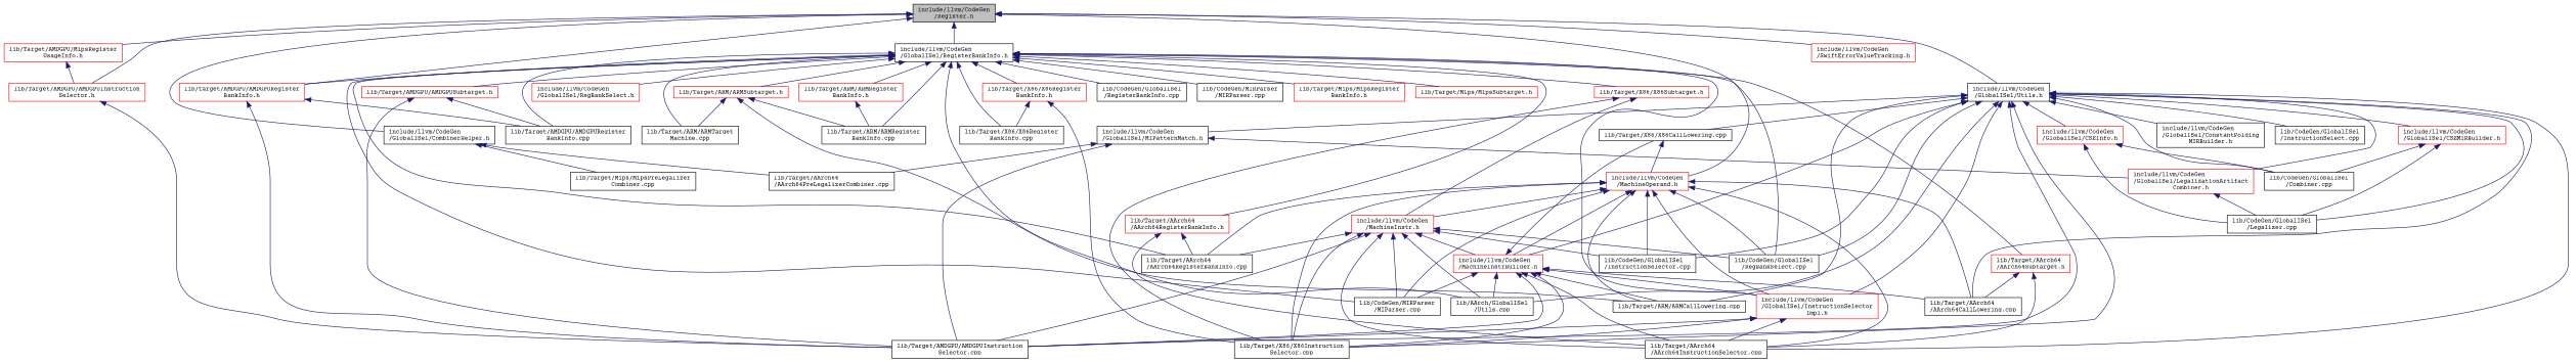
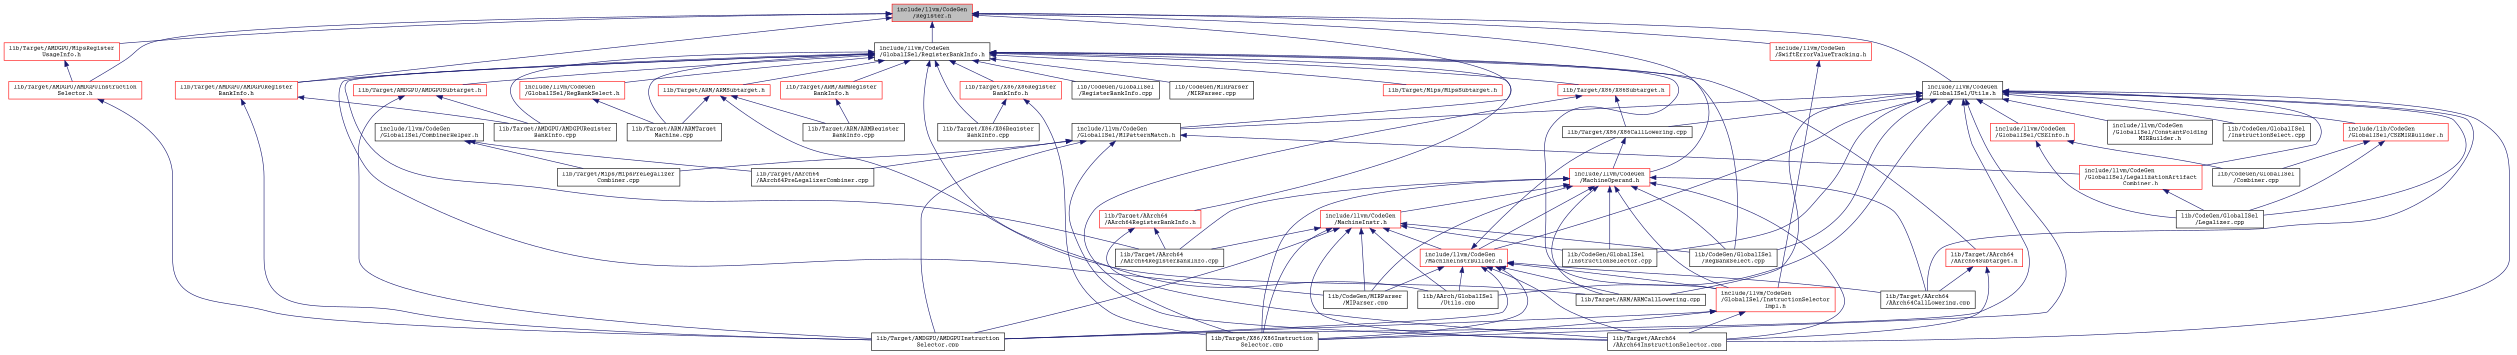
  digraph {
    fontname="Courier Prime"
    node [color=black fontname="Courier Prime" fontsize=10 shape=box]
    edge [color=midnightblue dir=back fontname="Courier Prime" fontsize=10 labelfontname=Helvetica labelfontsize=10 style=solid]
-   n1 [fillcolor=grey75 fontcolor=black height=0.2 label="include/llvm/CodeGen\l/Register.h" style=filled width=0.4]
+   n1 [color=red fillcolor=grey75 fontcolor=black height=0.2 label="include/llvm/CodeGen\l/Register.h" style=filled width=0.4]
    n2 [height=0.2 label="include/llvm/CodeGen\l/GlobalISel/CombinerHelper.h" width=0.4]
    n3 [height=0.2 label="include/llvm/CodeGen\l/GlobalISel/RegisterBankInfo.h" width=0.4]
    n4 [color=red height=0.2 label="lib/Target/AMDGPU/AMDGPURegister\lBankInfo.h" width=0.4]
    n5 [height=0.2 label="include/llvm/CodeGen\l/GlobalISel/Utils.h" width=0.4]
    n6 [color=red height=0.2 label="include/llvm/CodeGen\l/MachineOperand.h" width=0.4]
    n7 [color=red height=0.2 label="include/llvm/CodeGen\l/SwiftErrorValueTracking.h" width=0.4]
    n8 [color=red height=0.2 label="lib/Target/AMDGPU/MipsRegister\lUsageInfo.h" width=0.4]
    n9 [color=red height=0.2 label="lib/Target/AMDGPU/AMDGPUInstruction\lSelector.h" width=0.4]
    n10 [height=0.2 label="lib/Target/AArch64\l/AArch64PreLegalizerCombiner.cpp" width=0.4]
    n11 [height=0.2 label="lib/Target/Mips/MipsPreLegalizer\lCombiner.cpp" width=0.4]
    n12 [color=red height=0.2 label="include/llvm/CodeGen\l/GlobalISel/InstructionSelector\lImpl.h" width=0.4]
    n13 [color=red height=0.2 label="include/llvm/CodeGen\l/GlobalISel/RegBankSelect.h" width=0.4]
    n14 [height=0.2 label="lib/CodeGen/GlobalISel\l/RegBankSelect.cpp" width=0.4]
    n15 [height=0.2 label="lib/Target/ARM/ARMTarget\lMachine.cpp" width=0.4]
    n16 [height=0.2 label="lib/CodeGen/GlobalISel\l/RegisterBankInfo.cpp" width=0.4]
    n17 [height=0.2 label="lib/AArch/GlobalISel\l/Utils.cpp" width=0.4]
    n18 [height=0.2 label="lib/CodeGen/MIRParser\l/MIParser.cpp" width=0.4]
    n19 [height=0.2 label="lib/CodeGen/MIRParser\l/MIRParser.cpp" width=0.4]
    n20 [height=0.2 label="lib/Target/AArch64\l/AArch64RegisterBankInfo.cpp" width=0.4]
    n21 [color=red height=0.2 label="lib/Target/AArch64\l/AArch64RegisterBankInfo.h" width=0.4]
    n22 [color=red height=0.2 label="lib/Target/AArch64\l/AArch64Subtarget.h" width=0.4]
    n23 [height=0.2 label="lib/Target/AMDGPU/AMDGPURegister\lBankInfo.cpp" width=0.4]
    n24 [color=red height=0.2 label="lib/Target/AMDGPU/AMDGPUSubtarget.h" width=0.4]
    n25 [height=0.2 label="lib/Target/ARM/ARMRegister\lBankInfo.cpp" width=0.4]
    n26 [color=red height=0.2 label="lib/Target/ARM/ARMRegister\lBankInfo.h" width=0.4]
    n27 [color=red height=0.2 label="lib/Target/ARM/ARMSubtarget.h" width=0.4]
-   n28 [color=red height=0.2 label="lib/Target/Mips/MipsRegister\lBankInfo.h" width=0.4]
    n29 [color=red height=0.2 label="lib/Target/Mips/MipsSubtarget.h" width=0.4]
    n30 [height=0.2 label="lib/Target/X86/X86Register\lBankInfo.cpp" width=0.4]
    n31 [color=red height=0.2 label="lib/Target/X86/X86Register\lBankInfo.h" width=0.4]
    n32 [color=red height=0.2 label="lib/Target/X86/X86Subtarget.h" width=0.4]
    n33 [height=0.2 label="lib/Target/AMDGPU/AMDGPUInstruction\lSelector.cpp" width=0.4]
    n34 [height=0.2 label="lib/Target/AArch64\l/AArch64InstructionSelector.cpp" width=0.4]
    n35 [height=0.2 label="lib/Target/X86/X86Instruction\lSelector.cpp" width=0.4]
    n36 [height=0.2 label="lib/Target/AArch64\l/AArch64CallLowering.cpp" width=0.4]
    n37 [height=0.2 label="lib/Target/ARM/ARMCallLowering.cpp" width=0.4]
    n38 [height=0.2 label="lib/Target/X86/X86CallLowering.cpp" width=0.4]
    n39 [color=red height=0.2 label="include/llvm/CodeGen\l/GlobalISel/CSEInfo.h" width=0.4]
    n40 [height=0.2 label="lib/CodeGen/GlobalISel\l/Combiner.cpp" width=0.4]
    n41 [height=0.2 label="lib/CodeGen/GlobalISel\l/Legalizer.cpp" width=0.4]
-   n42 [color=red height=0.2 label="include/llvm/CodeGen\l/GlobalISel/CSEMIRBuilder.h" width=0.4]
+   n42 [color=red height=0.2 label="include/lib/CodeGen\l/GlobalISel/CSEMIRBuilder.h" width=0.4]
    n43 [height=0.2 label="include/llvm/CodeGen\l/GlobalISel/ConstantFolding\lMIRBuilder.h" width=0.4]
    n44 [color=red height=0.2 label="include/llvm/CodeGen\l/GlobalISel/LegalizationArtifact\lCombiner.h" width=0.4]
    n45 [height=0.2 label="include/llvm/CodeGen\l/GlobalISel/MIPatternMatch.h" width=0.4]
    n46 [color=red height=0.2 label="include/llvm/CodeGen\l/MachineInstrBuilder.h" width=0.4]
    n47 [height=0.2 label="lib/CodeGen/GlobalISel\l/InstructionSelect.cpp" width=0.4]
    n48 [height=0.2 label="lib/CodeGen/GlobalISel\l/InstructionSelector.cpp" width=0.4]
    n49 [color=red height=0.2 label="include/llvm/CodeGen\l/MachineInstr.h" width=0.4]
-   n1 -> n2
+   n1 -> n45
    n1 -> n3
    n1 -> n4
    n1 -> n5
    n1 -> n6
    n1 -> n7
    n1 -> n8
    n1 -> n9
    n2 -> n10
    n2 -> n11
    n3 -> n4
    n3 -> n12
    n3 -> n13
    n3 -> n14
    n3 -> n15
    n3 -> n16
    n3 -> n17
    n3 -> n18
    n3 -> n19
    n3 -> n20
    n3 -> n21
    n3 -> n22
    n3 -> n23
    n3 -> n24
-   n3 -> n25
    n3 -> n26
    n3 -> n27
-   n3 -> n28
    n3 -> n29
    n3 -> n30
    n3 -> n31
    n3 -> n32
    n4 -> n23
    n4 -> n33
-   n5 -> n12
+   n7 -> n12
    n5 -> n14
    n5 -> n17
    n5 -> n33
    n5 -> n34
    n5 -> n35
    n5 -> n36
    n5 -> n37
    n5 -> n38
    n5 -> n39
-   n5 -> n40
    n5 -> n41
    n5 -> n42
    n5 -> n43
    n5 -> n44
    n5 -> n45
    n5 -> n46
    n5 -> n47
    n5 -> n48
    n6 -> n12
    n6 -> n14
    n6 -> n18
    n6 -> n20
    n6 -> n34
    n6 -> n35
    n6 -> n36
    n6 -> n37
    n6 -> n46
    n6 -> n48
    n6 -> n49
    n8 -> n9
    n9 -> n33
    n12 -> n33
    n12 -> n34
    n12 -> n35
+   n13 -> n15
    n21 -> n20
    n21 -> n34
    n22 -> n34
    n22 -> n36
    n24 -> n23
    n24 -> n33
    n26 -> n25
    n27 -> n15
    n27 -> n25
    n27 -> n37
    n31 -> n30
    n31 -> n35
    n32 -> n35
-   n32 -> n49
+   n32 -> n38
    n38 -> n6
    n39 -> n40
    n39 -> n41
    n42 -> n40
    n42 -> n41
    n44 -> n41
    n45 -> n10
+   n45 -> n11
    n45 -> n33
+   n45 -> n34
    n45 -> n44
    n46 -> n12
    n46 -> n17
    n46 -> n18
    n46 -> n33
    n46 -> n34
    n46 -> n35
    n46 -> n36
    n46 -> n37
    n46 -> n38
    n49 -> n14
    n49 -> n17
    n49 -> n18
    n49 -> n20
    n49 -> n33
    n49 -> n34
    n49 -> n35
    n49 -> n46
    n49 -> n48
  }
